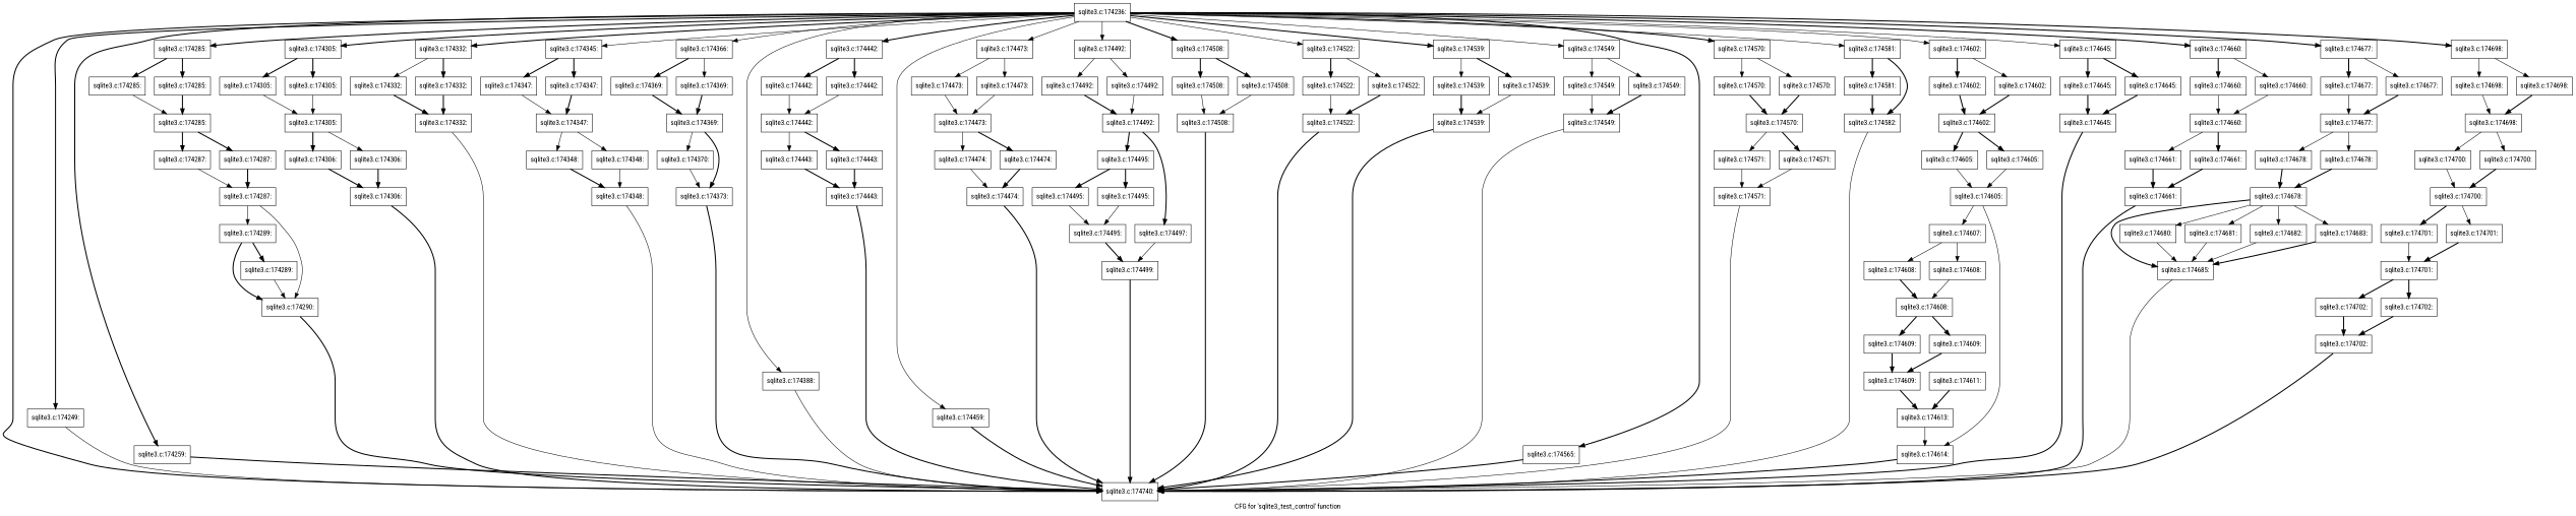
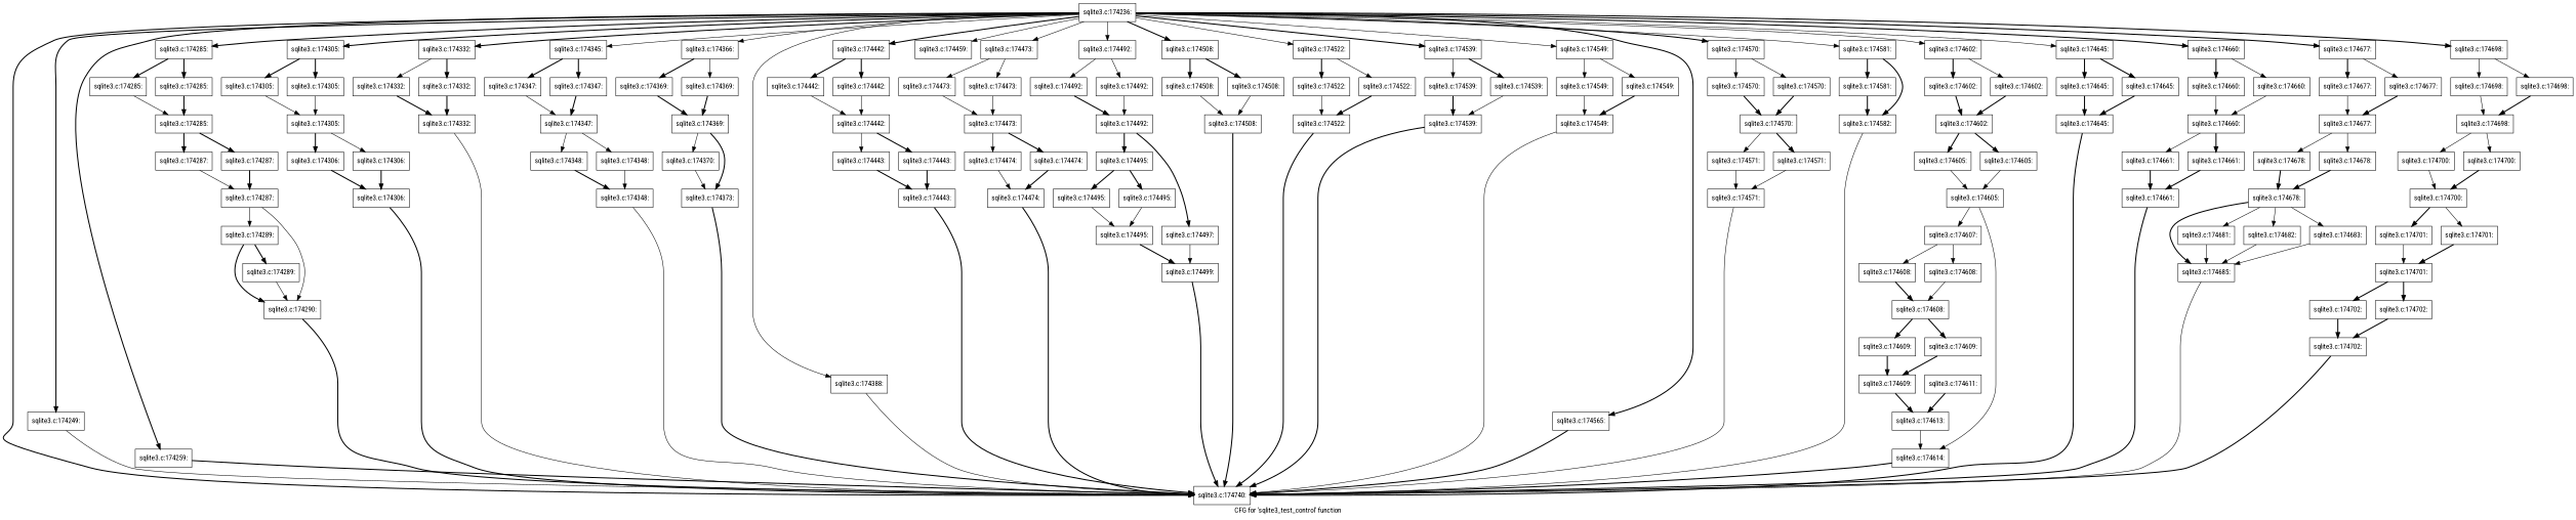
  digraph {
    fontname="Roboto Condensed"
    label="CFG for 'sqlite3_test_control' function"
    node [fontname="Roboto Condensed" shape=record]
    edge [fontname="Roboto Condensed" style=bold]
    n1 [label="{sqlite3.c:174236:}"]
    n2 [label="{sqlite3.c:174740:}"]
    n3 [label="{sqlite3.c:174249:}"]
    n4 [label="{sqlite3.c:174259:}"]
    n5 [label="{sqlite3.c:174285:}"]
    n6 [label="{sqlite3.c:174305:}"]
    n7 [label="{sqlite3.c:174332:}"]
    n8 [label="{sqlite3.c:174345:}"]
    n9 [label="{sqlite3.c:174366:}"]
    n10 [label="{sqlite3.c:174388:}"]
    n11 [label="{sqlite3.c:174442:}"]
    n12 [label="{sqlite3.c:174459:}"]
    n13 [label="{sqlite3.c:174473:}"]
    n14 [label="{sqlite3.c:174492:}"]
    n15 [label="{sqlite3.c:174508:}"]
    n16 [label="{sqlite3.c:174522:}"]
    n17 [label="{sqlite3.c:174539:}"]
    n18 [label="{sqlite3.c:174549:}"]
    n19 [label="{sqlite3.c:174565:}"]
    n20 [label="{sqlite3.c:174570:}"]
    n21 [label="{sqlite3.c:174581:}"]
    n22 [label="{sqlite3.c:174602:}"]
    n23 [label="{sqlite3.c:174645:}"]
    n24 [label="{sqlite3.c:174660:}"]
    n25 [label="{sqlite3.c:174677:}"]
    n26 [label="{sqlite3.c:174698:}"]
    n27 [label="{sqlite3.c:174285:}"]
    n28 [label="{sqlite3.c:174285:}"]
    n29 [label="{sqlite3.c:174305:}"]
    n30 [label="{sqlite3.c:174305:}"]
    n31 [label="{sqlite3.c:174332:}"]
    n32 [label="{sqlite3.c:174332:}"]
    n33 [label="{sqlite3.c:174347:}"]
    n34 [label="{sqlite3.c:174347:}"]
    n35 [label="{sqlite3.c:174369:}"]
    n36 [label="{sqlite3.c:174369:}"]
    n37 [label="{sqlite3.c:174442:}"]
    n38 [label="{sqlite3.c:174442:}"]
    n39 [label="{sqlite3.c:174473:}"]
    n40 [label="{sqlite3.c:174473:}"]
    n41 [label="{sqlite3.c:174492:}"]
    n42 [label="{sqlite3.c:174492:}"]
    n43 [label="{sqlite3.c:174508:}"]
    n44 [label="{sqlite3.c:174508:}"]
    n45 [label="{sqlite3.c:174522:}"]
    n46 [label="{sqlite3.c:174522:}"]
    n47 [label="{sqlite3.c:174539:}"]
    n48 [label="{sqlite3.c:174539:}"]
    n49 [label="{sqlite3.c:174549:}"]
    n50 [label="{sqlite3.c:174549:}"]
    n51 [label="{sqlite3.c:174570:}"]
    n52 [label="{sqlite3.c:174570:}"]
    n53 [label="{sqlite3.c:174581:}"]
    n54 [label="{sqlite3.c:174582:}"]
    n55 [label="{sqlite3.c:174602:}"]
    n56 [label="{sqlite3.c:174602:}"]
    n57 [label="{sqlite3.c:174645:}"]
    n58 [label="{sqlite3.c:174645:}"]
    n59 [label="{sqlite3.c:174660:}"]
    n60 [label="{sqlite3.c:174660:}"]
    n61 [label="{sqlite3.c:174677:}"]
    n62 [label="{sqlite3.c:174677:}"]
    n63 [label="{sqlite3.c:174698:}"]
    n64 [label="{sqlite3.c:174698:}"]
    n65 [label="{sqlite3.c:174285:}"]
    n66 [label="{sqlite3.c:174305:}"]
    n67 [label="{sqlite3.c:174332:}"]
    n68 [label="{sqlite3.c:174347:}"]
    n69 [label="{sqlite3.c:174369:}"]
    n70 [label="{sqlite3.c:174442:}"]
    n71 [label="{sqlite3.c:174473:}"]
    n72 [label="{sqlite3.c:174492:}"]
    n73 [label="{sqlite3.c:174508:}"]
    n74 [label="{sqlite3.c:174522:}"]
    n75 [label="{sqlite3.c:174539:}"]
    n76 [label="{sqlite3.c:174549:}"]
    n77 [label="{sqlite3.c:174570:}"]
    n78 [label="{sqlite3.c:174602:}"]
    n79 [label="{sqlite3.c:174645:}"]
    n80 [label="{sqlite3.c:174660:}"]
    n81 [label="{sqlite3.c:174677:}"]
    n82 [label="{sqlite3.c:174698:}"]
    n83 [label="{sqlite3.c:174287:}"]
    n84 [label="{sqlite3.c:174287:}"]
    n85 [label="{sqlite3.c:174287:}"]
    n86 [label="{sqlite3.c:174289:}"]
    n87 [label="{sqlite3.c:174290:}"]
    n88 [label="{sqlite3.c:174289:}"]
    n89 [label="{sqlite3.c:174306:}"]
    n90 [label="{sqlite3.c:174306:}"]
    n91 [label="{sqlite3.c:174306:}"]
    n92 [label="{sqlite3.c:174348:}"]
    n93 [label="{sqlite3.c:174348:}"]
    n94 [label="{sqlite3.c:174348:}"]
    n95 [label="{sqlite3.c:174370:}"]
    n96 [label="{sqlite3.c:174373:}"]
    n97 [label="{sqlite3.c:174443:}"]
    n98 [label="{sqlite3.c:174443:}"]
    n99 [label="{sqlite3.c:174443:}"]
    n100 [label="{sqlite3.c:174474:}"]
    n101 [label="{sqlite3.c:174474:}"]
    n102 [label="{sqlite3.c:174474:}"]
    n103 [label="{sqlite3.c:174495:}"]
    n104 [label="{sqlite3.c:174497:}"]
    n105 [label="{sqlite3.c:174495:}"]
    n106 [label="{sqlite3.c:174495:}"]
    n107 [label="{sqlite3.c:174499:}"]
    n108 [label="{sqlite3.c:174495:}"]
    n109 [label="{sqlite3.c:174571:}"]
    n110 [label="{sqlite3.c:174571:}"]
    n111 [label="{sqlite3.c:174571:}"]
    n112 [label="{sqlite3.c:174605:}"]
    n113 [label="{sqlite3.c:174605:}"]
    n114 [label="{sqlite3.c:174605:}"]
    n115 [label="{sqlite3.c:174607:}"]
    n116 [label="{sqlite3.c:174614:}"]
    n117 [label="{sqlite3.c:174608:}"]
    n118 [label="{sqlite3.c:174608:}"]
    n119 [label="{sqlite3.c:174608:}"]
    n120 [label="{sqlite3.c:174609:}"]
    n121 [label="{sqlite3.c:174609:}"]
    n122 [label="{sqlite3.c:174609:}"]
    n123 [label="{sqlite3.c:174613:}"]
    n124 [label="{sqlite3.c:174611:}"]
    n125 [label="{sqlite3.c:174661:}"]
    n126 [label="{sqlite3.c:174661:}"]
    n127 [label="{sqlite3.c:174661:}"]
    n128 [label="{sqlite3.c:174678:}"]
    n129 [label="{sqlite3.c:174678:}"]
    n130 [label="{sqlite3.c:174678:}"]
    n131 [label="{sqlite3.c:174685:}"]
-   n132 [label="{sqlite3.c:174680:}"]
    n133 [label="{sqlite3.c:174681:}"]
    n134 [label="{sqlite3.c:174682:}"]
    n135 [label="{sqlite3.c:174683:}"]
    n136 [label="{sqlite3.c:174700:}"]
    n137 [label="{sqlite3.c:174700:}"]
    n138 [label="{sqlite3.c:174700:}"]
    n139 [label="{sqlite3.c:174701:}"]
    n140 [label="{sqlite3.c:174701:}"]
    n141 [label="{sqlite3.c:174701:}"]
    n142 [label="{sqlite3.c:174702:}"]
    n143 [label="{sqlite3.c:174702:}"]
    n144 [label="{sqlite3.c:174702:}"]
    n1 -> n2
    n1 -> n3
    n1 -> n4
    n1 -> n5
    n1 -> n6
    n1 -> n7
    n1 -> n8 [style=solid]
    n1 -> n9 [style=solid]
    n1 -> n10 [style=solid]
    n1 -> n11
    n1 -> n12 [style=solid]
    n1 -> n13 [style=solid]
    n1 -> n14 [style=solid]
    n1 -> n15
    n1 -> n16 [style=solid]
    n1 -> n17
    n1 -> n18 [style=solid]
    n1 -> n19
    n1 -> n20
    n1 -> n21 [style=solid]
    n1 -> n22 [style=solid]
    n1 -> n23 [style=solid]
    n1 -> n24
    n1 -> n25
    n1 -> n26
    n3 -> n2 [style=solid]
    n4 -> n2
    n5 -> n27
    n5 -> n28
    n6 -> n29
    n6 -> n30
    n7 -> n31 [style=solid]
    n7 -> n32
    n8 -> n33
    n8 -> n34
    n9 -> n35
    n9 -> n36 [style=solid]
    n10 -> n2 [style=solid]
    n11 -> n37
    n11 -> n38
-   n12 -> n2
    n13 -> n39 [style=solid]
    n13 -> n40 [style=solid]
    n14 -> n41 [style=solid]
    n14 -> n42 [style=solid]
    n15 -> n43
    n15 -> n44
    n16 -> n45
    n16 -> n46 [style=solid]
    n17 -> n47 [style=solid]
    n17 -> n48
    n18 -> n49 [style=solid]
    n18 -> n50 [style=solid]
    n19 -> n2
    n20 -> n51 [style=solid]
    n20 -> n52 [style=solid]
    n21 -> n53
    n21 -> n54
    n22 -> n55
    n22 -> n56 [style=solid]
    n23 -> n57
    n23 -> n58
    n24 -> n59
    n24 -> n60 [style=solid]
    n25 -> n61
    n25 -> n62 [style=solid]
    n26 -> n63 [style=solid]
    n26 -> n64 [style=solid]
    n27 -> n65 [style=solid]
    n28 -> n65
    n29 -> n66 [style=solid]
    n30 -> n66 [style=solid]
    n31 -> n67
    n32 -> n67
    n33 -> n68 [style=solid]
    n34 -> n68
    n35 -> n69
    n36 -> n69
    n37 -> n70 [style=solid]
    n38 -> n70 [style=solid]
    n39 -> n71 [style=solid]
    n40 -> n71 [style=solid]
    n41 -> n72
    n42 -> n72 [style=solid]
    n43 -> n73 [style=solid]
    n44 -> n73 [style=solid]
    n45 -> n74 [style=solid]
    n46 -> n74
    n47 -> n75
    n48 -> n75 [style=solid]
    n49 -> n76 [style=solid]
    n50 -> n76
    n51 -> n77
    n52 -> n77
    n53 -> n54
    n54 -> n2 [style=solid]
    n55 -> n78
    n56 -> n78
    n57 -> n79
    n58 -> n79
    n59 -> n80 [style=solid]
    n60 -> n80 [style=solid]
    n61 -> n81 [style=solid]
    n62 -> n81
    n63 -> n82 [style=solid]
    n64 -> n82
    n65 -> n83
    n65 -> n84
    n66 -> n89
    n66 -> n90 [style=solid]
    n67 -> n2 [style=solid]
    n68 -> n92 [style=solid]
    n68 -> n93 [style=solid]
    n69 -> n95 [style=solid]
    n69 -> n96
    n70 -> n97 [style=solid]
    n70 -> n98
    n71 -> n100 [style=solid]
    n71 -> n101
    n72 -> n103
    n72 -> n104
    n73 -> n2
    n74 -> n2
    n75 -> n2
    n76 -> n2 [style=solid]
    n77 -> n109 [style=solid]
    n77 -> n110
    n78 -> n112
    n78 -> n113
    n79 -> n2
    n80 -> n125 [style=solid]
    n80 -> n126
    n81 -> n128 [style=solid]
    n81 -> n129 [style=solid]
    n82 -> n136 [style=solid]
    n82 -> n137 [style=solid]
    n83 -> n85 [style=solid]
    n84 -> n85
    n85 -> n86 [style=solid]
    n85 -> n87 [style=solid]
    n86 -> n87
    n86 -> n88
    n87 -> n2
    n88 -> n87 [style=solid]
    n89 -> n91
    n90 -> n91
    n91 -> n2
    n92 -> n94
    n93 -> n94 [style=solid]
    n94 -> n2 [style=solid]
    n95 -> n96 [style=solid]
    n96 -> n2
    n97 -> n99
    n98 -> n99
    n99 -> n2
    n100 -> n102 [style=solid]
    n101 -> n102
    n102 -> n2
    n103 -> n105
    n103 -> n106
    n104 -> n107 [style=solid]
    n105 -> n108 [style=solid]
    n106 -> n108 [style=solid]
    n107 -> n2
    n108 -> n107
    n109 -> n111 [style=solid]
    n110 -> n111 [style=solid]
    n111 -> n2 [style=solid]
    n112 -> n114 [style=solid]
    n113 -> n114 [style=solid]
    n114 -> n115 [style=solid]
    n114 -> n116 [style=solid]
    n115 -> n117 [style=solid]
    n115 -> n118 [style=solid]
    n116 -> n2
    n117 -> n119
    n118 -> n119 [style=solid]
    n119 -> n120
    n119 -> n121
    n120 -> n122
    n121 -> n122
    n122 -> n123
    n123 -> n116 [style=solid]
    n124 -> n123
    n125 -> n127
    n126 -> n127
    n127 -> n2
    n128 -> n130
    n129 -> n130
    n130 -> n131
-   n130 -> n132 [style=solid]
    n130 -> n133 [style=solid]
    n130 -> n134 [style=solid]
    n130 -> n135 [style=solid]
    n131 -> n2 [style=solid]
-   n132 -> n131 [style=solid]
    n133 -> n131 [style=solid]
    n134 -> n131 [style=solid]
-   n135 -> n131
+   n135 -> n131 [style=solid]
    n136 -> n138 [style=solid]
    n137 -> n138
    n138 -> n139
    n138 -> n140 [style=solid]
    n139 -> n141 [style=solid]
    n140 -> n141
    n141 -> n142
    n141 -> n143
    n142 -> n144
    n143 -> n144
    n144 -> n2
  }
